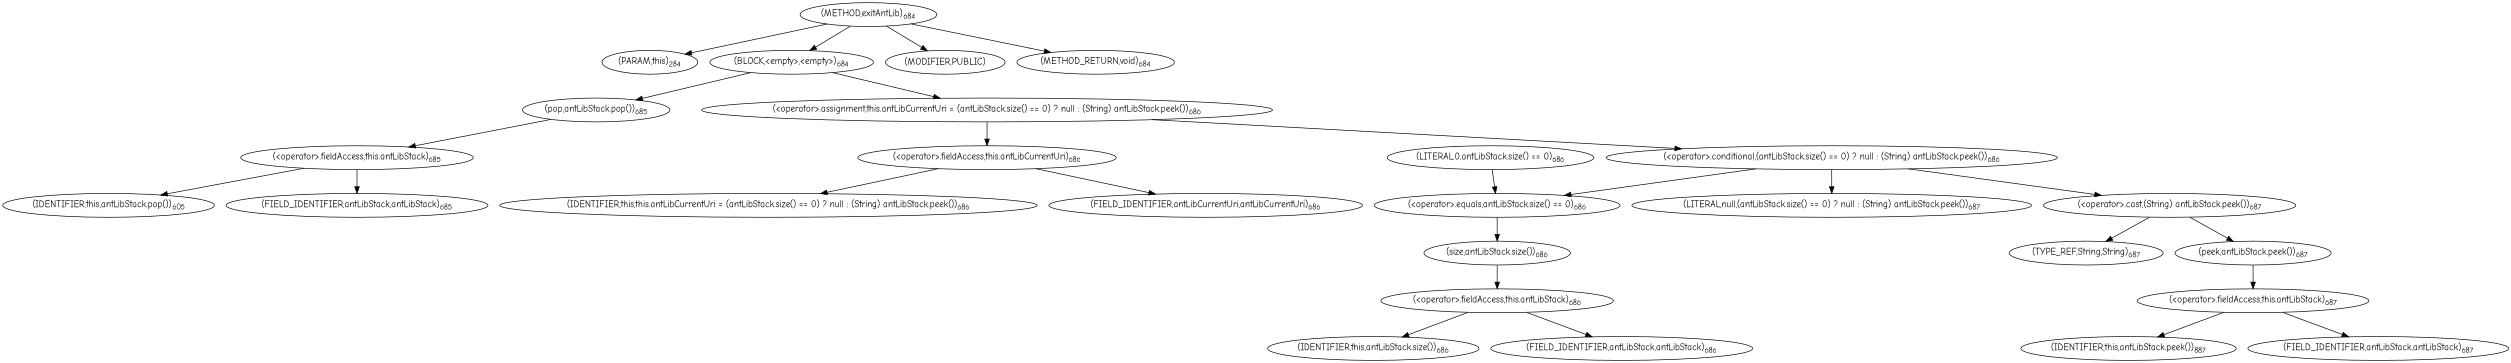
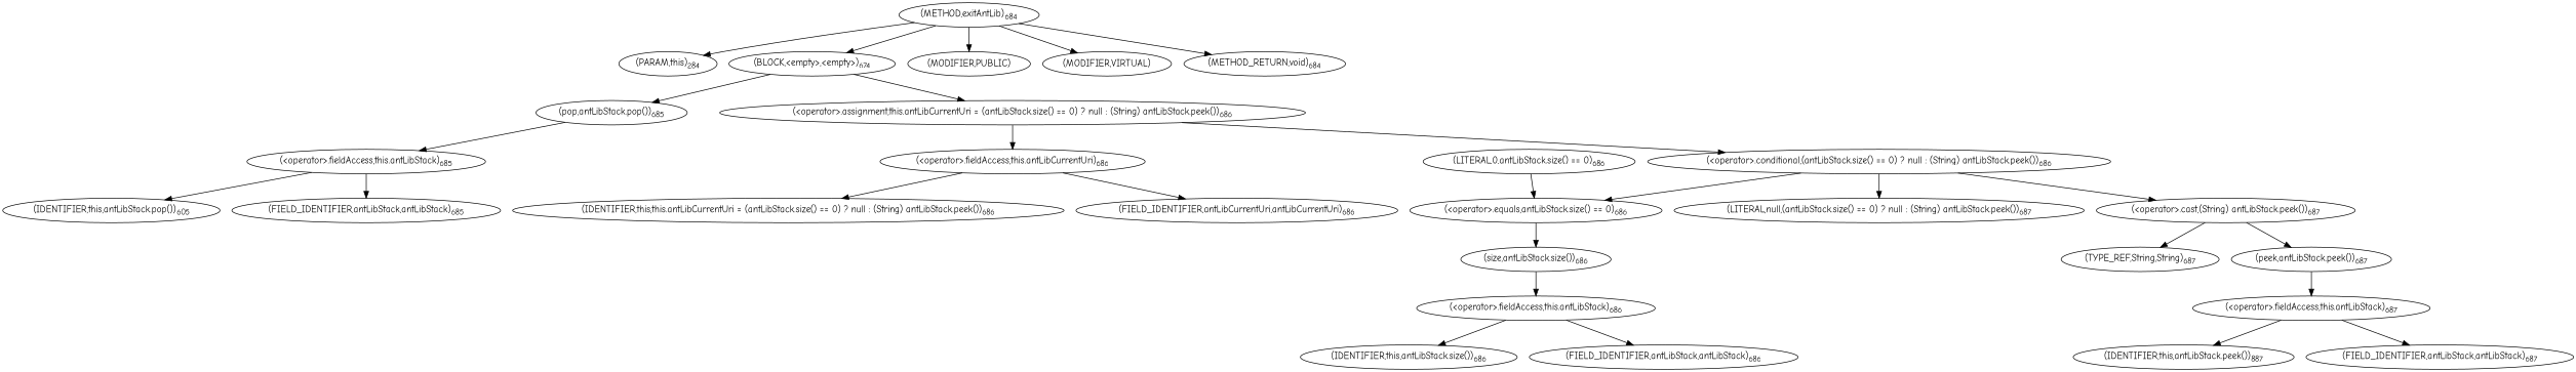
  digraph {
    fontname="Comic Neue"
    node [fontname="Comic Neue"]
    edge [fontname="Comic Neue"]
    n1 [label=<(METHOD,exitAntLib)<SUB>684</SUB>>]
    n2 [label=<(PARAM,this)<SUB>284</SUB>>]
-   n3 [label=<(BLOCK,&lt;empty&gt;,&lt;empty&gt;)<SUB>684</SUB>>]
+   n3 [label=<(BLOCK,&lt;empty&gt;,&lt;empty&gt;)<SUB>674</SUB>>]
    n4 [label=<(MODIFIER,PUBLIC)>]
+   n5 [label=<(MODIFIER,VIRTUAL)>]
    n6 [label=<(METHOD_RETURN,void)<SUB>684</SUB>>]
    n7 [label=<(pop,antLibStack.pop())<SUB>685</SUB>>]
    n8 [label=<(&lt;operator&gt;.assignment,this.antLibCurrentUri = (antLibStack.size() == 0) ? null : (String) antLibStack.peek())<SUB>686</SUB>>]
    n9 [label=<(&lt;operator&gt;.fieldAccess,this.antLibStack)<SUB>685</SUB>>]
    n10 [label=<(&lt;operator&gt;.fieldAccess,this.antLibCurrentUri)<SUB>686</SUB>>]
    n11 [label=<(&lt;operator&gt;.conditional,(antLibStack.size() == 0) ? null : (String) antLibStack.peek())<SUB>686</SUB>>]
    n12 [label=<(IDENTIFIER,this,antLibStack.pop())<SUB>605</SUB>>]
    n13 [label=<(FIELD_IDENTIFIER,antLibStack,antLibStack)<SUB>685</SUB>>]
    n14 [label=<(IDENTIFIER,this,this.antLibCurrentUri = (antLibStack.size() == 0) ? null : (String) antLibStack.peek())<SUB>686</SUB>>]
    n15 [label=<(FIELD_IDENTIFIER,antLibCurrentUri,antLibCurrentUri)<SUB>686</SUB>>]
    n16 [label=<(&lt;operator&gt;.equals,antLibStack.size() == 0)<SUB>686</SUB>>]
    n17 [label=<(LITERAL,null,(antLibStack.size() == 0) ? null : (String) antLibStack.peek())<SUB>687</SUB>>]
    n18 [label=<(&lt;operator&gt;.cast,(String) antLibStack.peek())<SUB>687</SUB>>]
    n19 [label=<(size,antLibStack.size())<SUB>686</SUB>>]
    n20 [label=<(TYPE_REF,String,String)<SUB>687</SUB>>]
    n21 [label=<(peek,antLibStack.peek())<SUB>687</SUB>>]
    n22 [label=<(&lt;operator&gt;.fieldAccess,this.antLibStack)<SUB>686</SUB>>]
    n23 [label=<(LITERAL,0,antLibStack.size() == 0)<SUB>686</SUB>>]
    n24 [label=<(IDENTIFIER,this,antLibStack.size())<SUB>686</SUB>>]
    n25 [label=<(FIELD_IDENTIFIER,antLibStack,antLibStack)<SUB>686</SUB>>]
    n26 [label=<(&lt;operator&gt;.fieldAccess,this.antLibStack)<SUB>687</SUB>>]
    n27 [label=<(IDENTIFIER,this,antLibStack.peek())<SUB>887</SUB>>]
    n28 [label=<(FIELD_IDENTIFIER,antLibStack,antLibStack)<SUB>687</SUB>>]
    n1 -> n2
    n1 -> n3
    n1 -> n4
+   n1 -> n5
    n1 -> n6
    n3 -> n7
    n3 -> n8
    n7 -> n9
    n8 -> n10
    n8 -> n11
    n9 -> n12
    n9 -> n13
    n10 -> n14
    n10 -> n15
    n11 -> n16
    n11 -> n17
    n11 -> n18
    n16 -> n19
    n18 -> n20
    n18 -> n21
    n19 -> n22
    n21 -> n26
    n22 -> n24
    n22 -> n25
    n23 -> n16
    n26 -> n27
    n26 -> n28
  }
